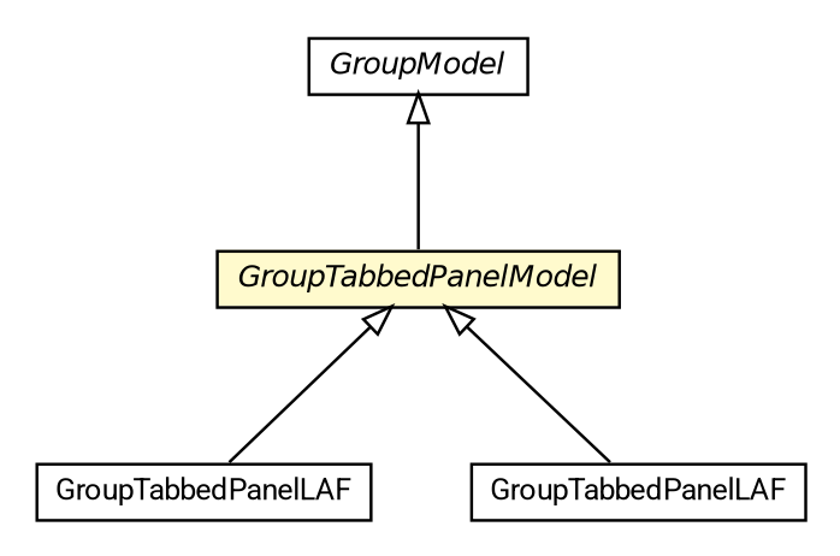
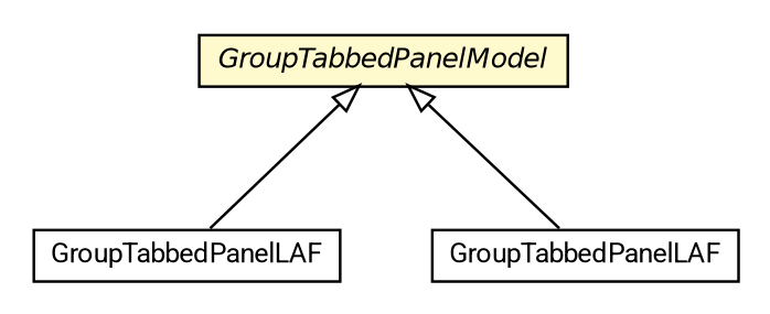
  digraph {
    nodesep=0.25
    ranksep=0.5
    fontname=Roboto
    node [fontcolor=black fontname=Roboto fontsize=10.0 shape=plaintext]
    edge [arrowtail=empty dir=back fontname=Roboto fontsize=10 headport=p labelfontname=Helvetica labelfontsize=10 tailport=p]
    n1 [label=<<table title="org.universAAL.ui.handler.gui.swing.model.FormControl.GroupTabbedPanelModel" border="0" cellborder="1" cellspacing="0" cellpadding="2" port="p" bgcolor="lemonChiffon" href="./GroupTabbedPanelModel.html"> 		<tr><td><table border="0" cellspacing="0" cellpadding="1"> <tr><td align="center" balign="center"><font face="Helvetica-Oblique"> GroupTabbedPanelModel </font></td></tr> 		</table></td></tr> 		</table>>]
    n2 [label=<<table title="org.universAAL.ui.handler.gui.swing.defaultLookAndFeel.GroupTabbedPanelLAF" border="0" cellborder="1" cellspacing="0" cellpadding="2" port="p" href="../../defaultLookAndFeel/GroupTabbedPanelLAF.html"> 		<tr><td><table border="0" cellspacing="0" cellpadding="1"> <tr><td align="center" balign="center"> GroupTabbedPanelLAF </td></tr> 		</table></td></tr> 		</table>>]
    n3 [label=<<table title="org.universAAL.ui.gui.swing.bluesteelLAF.GroupTabbedPanelLAF" border="0" cellborder="1" cellspacing="0" cellpadding="2" port="p" href="../../../../../gui/swing/bluesteelLAF/GroupTabbedPanelLAF.html"> 		<tr><td><table border="0" cellspacing="0" cellpadding="1"> <tr><td align="center" balign="center"> GroupTabbedPanelLAF </td></tr> 		</table></td></tr> 		</table>>]
-   n4 [label=<<table title="org.universAAL.ui.handler.gui.swing.model.FormControl.GroupModel" border="0" cellborder="1" cellspacing="0" cellpadding="2" port="p" href="./GroupModel.html"> 		<tr><td><table border="0" cellspacing="0" cellpadding="1"> <tr><td align="center" balign="center"><font face="Helvetica-Oblique"> GroupModel </font></td></tr> 		</table></td></tr> 		</table>>]
    n1 -> n2
    n1 -> n3
-   n4 -> n1
  }
